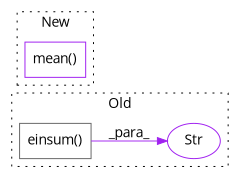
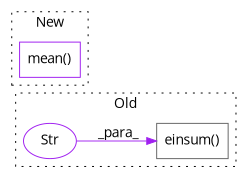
  digraph {
    rankdir=LR
    fontname="Open Sans"
    node [a=75 shape=box color=purple fontname="Open Sans"]
    n1 [l="13,1" label="einsum()" s="3852,3925" color=gray40]
    n2 [a=66 l=11 label=Str s=3865 shape=ellipse]
    n3 [l=32 label="mean()" s=9336]
    subgraph cluster_1 {
      label=Old
      style=dotted
      n1
      n2
    }
    subgraph cluster_2 {
      label=New
      style=dotted
      n3
    }
-   n1 -> n2 [label=_para_ color=purple fontname="Open Sans"]
+   n2 -> n1 [label=_para_ color=purple fontname="Open Sans"]
  }
